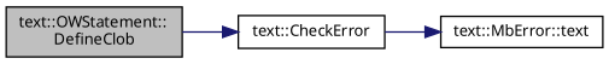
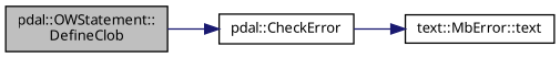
  digraph {
    fontname="Noto Sans"
    rankdir=LR
    node [color=black fillcolor=white fontname="Noto Sans" fontsize=10 shape=record style=filled]
    edge [color=midnightblue fontname="Noto Sans" fontsize=10 labelfontname=Helvetica labelfontsize=10 style=solid]
-   n1 [fillcolor=grey75 fontcolor=black height=0.2 label="text::OWStatement::\lDefineClob" width=0.4]
-   n2 [height=0.2 label="text::CheckError" width=0.4]
+   n1 [fillcolor=grey75 fontcolor=black height=0.2 label="pdal::OWStatement::\lDefineClob" width=0.4]
+   n2 [height=0.2 label="pdal::CheckError" width=0.4]
    n3 [height=0.2 label="text::MbError::text" width=0.4]
    n1 -> n2
    n2 -> n3
  }
